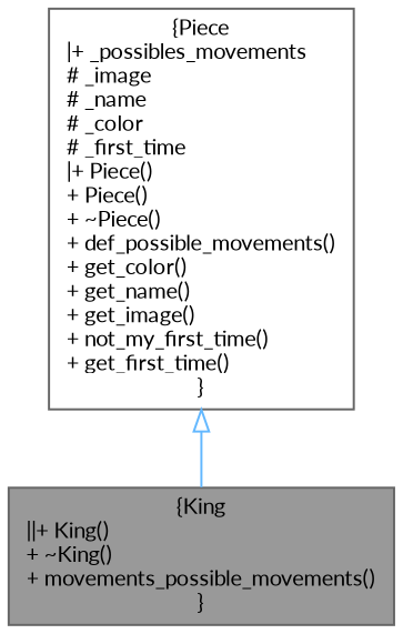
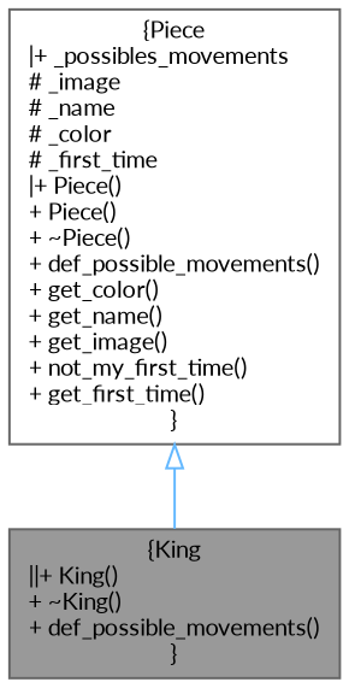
  digraph {
    fontname=Lato
    node [color=gray40 fontname=Lato fontsize=10 shape=box style=filled]
-   n1 [fillcolor=grey60 fontcolor=black height=0.2 label="{King\n||+ King()\l+ ~King()\l+ movements_possible_movements()\l}" width=0.4]
+   n1 [fillcolor=grey60 fontcolor=black height=0.2 label="{King\n||+ King()\l+ ~King()\l+ def_possible_movements()\l}" width=0.4]
    n2 [fillcolor=white height=0.2 label="{Piece\n|+ _possibles_movements\l# _image\l# _name\l# _color\l# _first_time\l|+ Piece()\l+ Piece()\l+ ~Piece()\l+ def_possible_movements()\l+ get_color()\l+ get_name()\l+ get_image()\l+ not_my_first_time()\l+ get_first_time()\l}" width=0.4]
    n2 -> n1 [arrowtail=onormal color=steelblue1 dir=back fontname=Lato fontsize=10 labelfontname=Helvetica labelfontsize=10 style=solid]
  }
